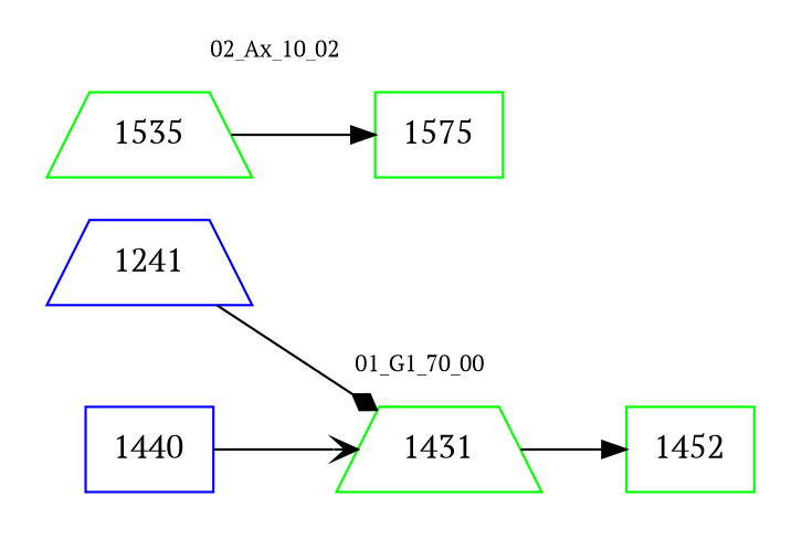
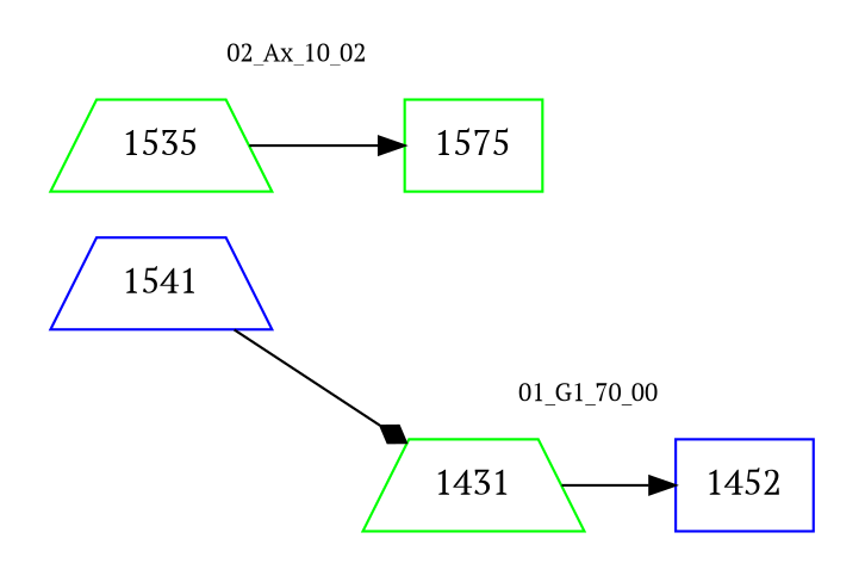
  digraph {
    fontname="PT Serif"
    rankdir=LR
    node [color=green fontname="PT Serif" shape=trapezium]
    edge [arrowhead=normal color=black fontname="PT Serif"]
-   n1 [color=blue label=1241]
+   n1 [color=blue label=1541]
    n2 [label=1535]
    n3 [label=1575 shape=box]
-   n4 [color=blue label=1440 shape=box]
    n5 [label=1431]
-   n6 [label=1452 shape=box]
+   n6 [color=blue label=1452 shape=box]
    subgraph cluster_1 {
      color=white
      fontsize=10
      label="02_Ax_10_02"
      n1
      n2
      n3
    }
    subgraph cluster_2 {
      color=white
      fontsize=10
      label="01_G1_70_00"
-     n4
      n5
      n6
    }
    n1 -> n5 [arrowhead=diamond]
    n2 -> n3
-   n4 -> n5 [arrowhead=vee]
    n5 -> n6
  }
